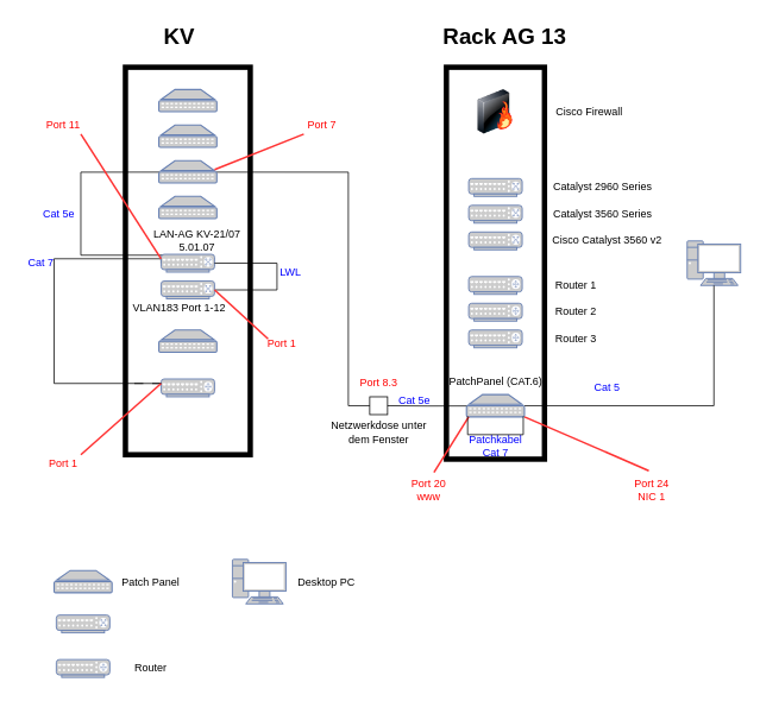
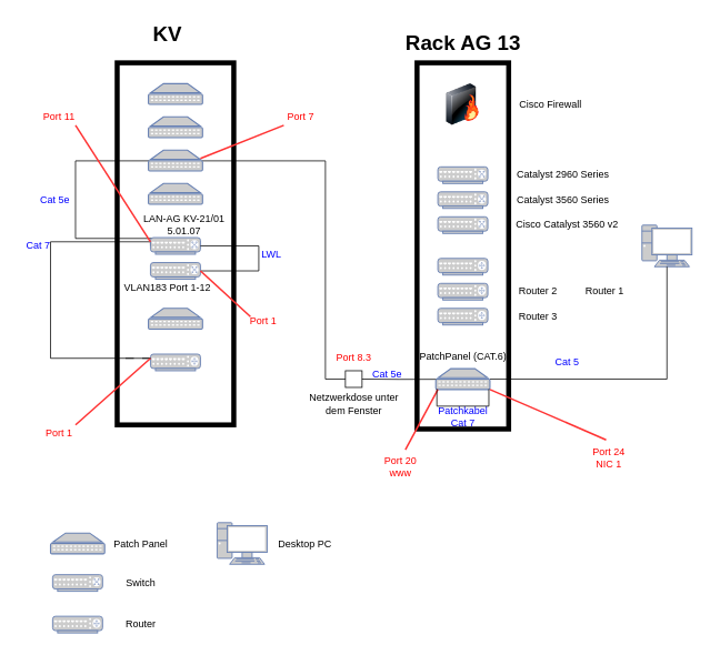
  <mxCell id="0" />
  <mxCell id="1" parent="0" />
  <mxCell id="2" value="" style="fontColor=#0066CC;verticalAlign=top;verticalLabelPosition=bottom;labelPosition=center;align=center;html=1;outlineConnect=0;fillColor=#CCCCCC;strokeColor=#6881B3;gradientColor=none;gradientDirection=north;strokeWidth=2;shape=mxgraph.networks.pc;" vertex="1" parent="1"><mxGeometry x="770" y="270" width="60" height="50" as="geometry" /></mxCell>
  <mxCell id="3" value="" style="rounded=0;whiteSpace=wrap;html=1;fillColor=none;strokeWidth=6;" vertex="1" parent="1"><mxGeometry x="500" y="75" width="110" height="440" as="geometry" /></mxCell>
  <mxCell id="4" value="" style="image;html=1;image=img/lib/clip_art/networking/Firewall-page1_128x128.png;fillColor=none;" vertex="1" parent="1"><mxGeometry x="525" y="100" width="60" height="50" as="geometry" /></mxCell>
  <mxCell id="5" value="Cisco Firewall" style="text;html=1;resizable=0;autosize=1;align=center;verticalAlign=middle;points=[];fillColor=none;strokeColor=none;rounded=0;" vertex="1" parent="1"><mxGeometry x="610" y="110" width="100" height="30" as="geometry" /></mxCell>
  <mxCell id="6" value="" style="fontColor=#0066CC;verticalAlign=top;verticalLabelPosition=bottom;labelPosition=center;align=center;html=1;outlineConnect=0;fillColor=#CCCCCC;strokeColor=#6881B3;gradientColor=none;gradientDirection=north;strokeWidth=2;shape=mxgraph.networks.switch;" vertex="1" parent="1"><mxGeometry x="525" y="200" width="60" height="20" as="geometry" /></mxCell>
  <mxCell id="7" value="" style="fontColor=#0066CC;verticalAlign=top;verticalLabelPosition=bottom;labelPosition=center;align=center;html=1;outlineConnect=0;fillColor=#CCCCCC;strokeColor=#6881B3;gradientColor=none;gradientDirection=north;strokeWidth=2;shape=mxgraph.networks.switch;" vertex="1" parent="1"><mxGeometry x="525" y="230" width="60" height="20" as="geometry" /></mxCell>
  <mxCell id="8" value="" style="fontColor=#0066CC;verticalAlign=top;verticalLabelPosition=bottom;labelPosition=center;align=center;html=1;outlineConnect=0;fillColor=#CCCCCC;strokeColor=#6881B3;gradientColor=none;gradientDirection=north;strokeWidth=2;shape=mxgraph.networks.switch;" vertex="1" parent="1"><mxGeometry x="525" y="260" width="60" height="20" as="geometry" /></mxCell>
  <mxCell id="9" value="Catalyst 2960 Series" style="text;html=1;align=center;verticalAlign=middle;resizable=0;points=[];autosize=1;strokeColor=none;fillColor=none;" vertex="1" parent="1"><mxGeometry x="610" y="195" width="130" height="30" as="geometry" /></mxCell>
  <mxCell id="10" value="Catalyst 3560 Series" style="text;html=1;align=center;verticalAlign=middle;resizable=0;points=[];autosize=1;strokeColor=none;fillColor=none;" vertex="1" parent="1"><mxGeometry x="610" y="225" width="130" height="30" as="geometry" /></mxCell>
  <mxCell id="11" value="Cisco Catalyst 3560 v2" style="text;html=1;align=center;verticalAlign=middle;resizable=0;points=[];autosize=1;strokeColor=none;fillColor=none;" vertex="1" parent="1"><mxGeometry x="610" y="255" width="140" height="30" as="geometry" /></mxCell>
  <mxCell id="12" value="" style="fontColor=#0066CC;verticalAlign=top;verticalLabelPosition=bottom;labelPosition=center;align=center;html=1;outlineConnect=0;fillColor=#CCCCCC;strokeColor=#6881B3;gradientColor=none;gradientDirection=north;strokeWidth=2;shape=mxgraph.networks.router;" vertex="1" parent="1"><mxGeometry x="525" y="370" width="60" height="20" as="geometry" /></mxCell>
- <mxCell id="13" value="Router 1" style="text;html=1;align=center;verticalAlign=middle;resizable=0;points=[];autosize=1;strokeColor=none;fillColor=none;" vertex="1" parent="1"><mxGeometry x="610" y="305" width="70" height="30" as="geometry" /></mxCell>
+ <mxCell id="13" value="Router 1" style="text;html=1;align=center;verticalAlign=middle;resizable=0;points=[];autosize=1;strokeColor=none;fillColor=none;" vertex="1" parent="1"><mxGeometry x="690" y="335" width="70" height="30" as="geometry" /></mxCell>
  <mxCell id="14" value="Router 2" style="text;html=1;align=center;verticalAlign=middle;resizable=0;points=[];autosize=1;strokeColor=none;fillColor=none;" vertex="1" parent="1"><mxGeometry x="610" y="335" width="70" height="30" as="geometry" /></mxCell>
  <mxCell id="15" value="Router 3" style="text;html=1;align=center;verticalAlign=middle;resizable=0;points=[];autosize=1;strokeColor=none;fillColor=none;" vertex="1" parent="1"><mxGeometry x="610" y="365" width="70" height="30" as="geometry" /></mxCell>
  <mxCell id="16" value="" style="fontColor=#0066CC;verticalAlign=top;verticalLabelPosition=bottom;labelPosition=center;align=center;html=1;outlineConnect=0;fillColor=#CCCCCC;strokeColor=#6881B3;gradientColor=none;gradientDirection=north;strokeWidth=2;shape=mxgraph.networks.router;" vertex="1" parent="1"><mxGeometry x="525" y="340" width="60" height="20" as="geometry" /></mxCell>
  <mxCell id="17" value="" style="fontColor=#0066CC;verticalAlign=top;verticalLabelPosition=bottom;labelPosition=center;align=center;html=1;outlineConnect=0;fillColor=#CCCCCC;strokeColor=#6881B3;gradientColor=none;gradientDirection=north;strokeWidth=2;shape=mxgraph.networks.router;" vertex="1" parent="1"><mxGeometry x="180" y="425" width="60" height="20" as="geometry" /></mxCell>
  <mxCell id="18" value="" style="edgeStyle=orthogonalEdgeStyle;rounded=0;orthogonalLoop=1;jettySize=auto;html=1;entryX=0.5;entryY=1;entryDx=0;entryDy=0;entryPerimeter=0;startArrow=none;startFill=0;endArrow=none;endFill=0;" edge="1" parent="1" source="20" target="2"><mxGeometry relative="1" as="geometry" /></mxCell>
  <mxCell id="19" style="edgeStyle=orthogonalEdgeStyle;rounded=0;orthogonalLoop=1;jettySize=auto;html=1;exitX=0.02;exitY=0.51;exitDx=0;exitDy=0;exitPerimeter=0;entryX=1;entryY=0.5;entryDx=0;entryDy=0;startArrow=none;startFill=0;endArrow=none;endFill=0;" edge="1" parent="1" source="20" target="23"><mxGeometry relative="1" as="geometry" /></mxCell>
  <mxCell id="20" value="" style="fontColor=#0066CC;verticalAlign=top;verticalLabelPosition=bottom;labelPosition=center;align=center;html=1;outlineConnect=0;fillColor=#CCCCCC;strokeColor=#6881B3;gradientColor=none;gradientDirection=north;strokeWidth=2;shape=mxgraph.networks.patch_panel;" vertex="1" parent="1"><mxGeometry x="522.5" y="442.5" width="65" height="25" as="geometry" /></mxCell>
  <mxCell id="21" value="PatchPanel (CAT.6)" style="text;html=1;align=center;verticalAlign=middle;resizable=0;points=[];autosize=1;strokeColor=none;fillColor=none;" vertex="1" parent="1"><mxGeometry x="490" y="412.5" width="130" height="30" as="geometry" /></mxCell>
  <mxCell id="22" style="edgeStyle=orthogonalEdgeStyle;rounded=0;orthogonalLoop=1;jettySize=auto;html=1;exitX=0;exitY=0.5;exitDx=0;exitDy=0;entryX=0.98;entryY=0.51;entryDx=0;entryDy=0;entryPerimeter=0;startArrow=none;startFill=0;endArrow=none;endFill=0;" edge="1" parent="1" source="23" target="28"><mxGeometry relative="1" as="geometry"><Array as="points"><mxPoint x="390" y="455" /><mxPoint x="390" y="193" /></Array></mxGeometry></mxCell>
  <mxCell id="23" value="" style="rounded=0;whiteSpace=wrap;html=1;fillColor=none;" vertex="1" parent="1"><mxGeometry x="414" y="445" width="20" height="20" as="geometry" /></mxCell>
  <mxCell id="24" value="" style="rounded=0;whiteSpace=wrap;html=1;fillColor=none;strokeWidth=6;" vertex="1" parent="1"><mxGeometry x="140" y="75" width="140" height="435" as="geometry" /></mxCell>
  <mxCell id="25" value="" style="fontColor=#0066CC;verticalAlign=top;verticalLabelPosition=bottom;labelPosition=center;align=center;html=1;outlineConnect=0;fillColor=#CCCCCC;strokeColor=#6881B3;gradientColor=none;gradientDirection=north;strokeWidth=2;shape=mxgraph.networks.patch_panel;" vertex="1" parent="1"><mxGeometry x="177.5" y="100" width="65" height="25" as="geometry" /></mxCell>
  <mxCell id="26" value="" style="fontColor=#0066CC;verticalAlign=top;verticalLabelPosition=bottom;labelPosition=center;align=center;html=1;outlineConnect=0;fillColor=#CCCCCC;strokeColor=#6881B3;gradientColor=none;gradientDirection=north;strokeWidth=2;shape=mxgraph.networks.patch_panel;" vertex="1" parent="1"><mxGeometry x="177.5" y="140" width="65" height="25" as="geometry" /></mxCell>
  <mxCell id="27" style="edgeStyle=orthogonalEdgeStyle;rounded=0;orthogonalLoop=1;jettySize=auto;html=1;exitX=0.02;exitY=0.51;exitDx=0;exitDy=0;exitPerimeter=0;entryX=0.05;entryY=0.05;entryDx=0;entryDy=0;entryPerimeter=0;startArrow=none;startFill=0;endArrow=none;endFill=0;" edge="1" parent="1" source="28" target="31"><mxGeometry relative="1" as="geometry"><Array as="points"><mxPoint x="90" y="193" /><mxPoint x="90" y="286" /></Array></mxGeometry></mxCell>
  <mxCell id="28" value="" style="fontColor=#0066CC;verticalAlign=top;verticalLabelPosition=bottom;labelPosition=center;align=center;html=1;outlineConnect=0;fillColor=#CCCCCC;strokeColor=#6881B3;gradientColor=none;gradientDirection=north;strokeWidth=2;shape=mxgraph.networks.patch_panel;" vertex="1" parent="1"><mxGeometry x="177.5" y="180" width="65" height="25" as="geometry" /></mxCell>
  <mxCell id="29" value="" style="fontColor=#0066CC;verticalAlign=top;verticalLabelPosition=bottom;labelPosition=center;align=center;html=1;outlineConnect=0;fillColor=#CCCCCC;strokeColor=#6881B3;gradientColor=none;gradientDirection=north;strokeWidth=2;shape=mxgraph.networks.patch_panel;" vertex="1" parent="1"><mxGeometry x="177.5" y="220" width="65" height="25" as="geometry" /></mxCell>
  <mxCell id="30" style="edgeStyle=orthogonalEdgeStyle;rounded=0;orthogonalLoop=1;jettySize=auto;html=1;exitX=0;exitY=0.5;exitDx=0;exitDy=0;exitPerimeter=0;startArrow=none;startFill=0;endArrow=none;endFill=0;entryX=0.143;entryY=0.816;entryDx=0;entryDy=0;entryPerimeter=0;" edge="1" parent="1" source="31" target="24"><mxGeometry relative="1" as="geometry"><mxPoint x="130" y="430" as="targetPoint" /><Array as="points"><mxPoint x="180" y="290" /><mxPoint x="60" y="290" /><mxPoint x="60" y="430" /></Array></mxGeometry></mxCell>
  <mxCell id="31" value="" style="fontColor=#0066CC;verticalAlign=top;verticalLabelPosition=bottom;labelPosition=center;align=center;html=1;outlineConnect=0;fillColor=#CCCCCC;strokeColor=#6881B3;gradientColor=none;gradientDirection=north;strokeWidth=2;shape=mxgraph.networks.switch;" vertex="1" parent="1"><mxGeometry x="180" y="285" width="60" height="20" as="geometry" /></mxCell>
  <mxCell id="32" style="edgeStyle=orthogonalEdgeStyle;rounded=0;orthogonalLoop=1;jettySize=auto;html=1;exitX=1;exitY=0.5;exitDx=0;exitDy=0;exitPerimeter=0;entryX=1;entryY=0.5;entryDx=0;entryDy=0;entryPerimeter=0;startArrow=none;startFill=0;endArrow=none;endFill=0;" edge="1" parent="1" source="33" target="31"><mxGeometry relative="1" as="geometry"><Array as="points"><mxPoint x="310" y="325" /><mxPoint x="310" y="295" /></Array></mxGeometry></mxCell>
  <mxCell id="33" value="" style="fontColor=#0066CC;verticalAlign=top;verticalLabelPosition=bottom;labelPosition=center;align=center;html=1;outlineConnect=0;fillColor=#CCCCCC;strokeColor=#6881B3;gradientColor=none;gradientDirection=north;strokeWidth=2;shape=mxgraph.networks.switch;" vertex="1" parent="1"><mxGeometry x="180" y="315" width="60" height="20" as="geometry" /></mxCell>
  <mxCell id="34" value="" style="fontColor=#0066CC;verticalAlign=top;verticalLabelPosition=bottom;labelPosition=center;align=center;html=1;outlineConnect=0;fillColor=#CCCCCC;strokeColor=#6881B3;gradientColor=none;gradientDirection=north;strokeWidth=2;shape=mxgraph.networks.patch_panel;" vertex="1" parent="1"><mxGeometry x="60" y="640" width="65" height="25" as="geometry" /></mxCell>
  <mxCell id="35" value="" style="fontColor=#0066CC;verticalAlign=top;verticalLabelPosition=bottom;labelPosition=center;align=center;html=1;outlineConnect=0;fillColor=#CCCCCC;strokeColor=#6881B3;gradientColor=none;gradientDirection=north;strokeWidth=2;shape=mxgraph.networks.router;" vertex="1" parent="1"><mxGeometry x="525" y="310" width="60" height="20" as="geometry" /></mxCell>
  <mxCell id="36" value="" style="endArrow=none;html=1;rounded=0;" edge="1" parent="1"><mxGeometry width="50" height="50" relative="1" as="geometry"><mxPoint x="150" y="430" as="sourcePoint" /><mxPoint x="170" y="430" as="targetPoint" /><Array as="points"><mxPoint x="170" y="430" /><mxPoint x="180" y="430" /></Array></mxGeometry></mxCell>
  <mxCell id="37" value="&lt;div&gt;Port 24&lt;/div&gt;&lt;div&gt;NIC 1&lt;br&gt;&lt;/div&gt;" style="text;html=1;align=center;verticalAlign=middle;resizable=0;points=[];autosize=1;strokeColor=none;fillColor=none;strokeWidth=6;fontColor=#FF0000;" vertex="1" parent="1"><mxGeometry x="700" y="530" width="60" height="40" as="geometry" /></mxCell>
- <mxCell id="38" value="&lt;div&gt;Port 20&lt;/div&gt;&lt;div&gt;www&lt;br&gt;&lt;/div&gt;" style="text;html=1;align=center;verticalAlign=middle;resizable=0;points=[];autosize=1;strokeColor=none;fillColor=none;fontColor=#FF0000;" vertex="1" parent="1"><mxGeometry x="450" y="530" width="60" height="40" as="geometry" /></mxCell>
+ <mxCell id="38" value="&lt;div&gt;Port 20&lt;/div&gt;&lt;div&gt;www&lt;br&gt;&lt;/div&gt;" style="text;html=1;align=center;verticalAlign=middle;resizable=0;points=[];autosize=1;strokeColor=none;fillColor=none;fontColor=#FF0000;" vertex="1" parent="1"><mxGeometry x="450" y="540" width="60" height="40" as="geometry" /></mxCell>
  <mxCell id="39" value="" style="endArrow=none;html=1;rounded=0;exitX=0.6;exitY=0;exitDx=0;exitDy=0;exitPerimeter=0;fillColor=#f8cecc;strokeColor=#FF3333;strokeWidth=2;" edge="1" parent="1" source="38"><mxGeometry width="50" height="50" relative="1" as="geometry"><mxPoint x="475" y="517.5" as="sourcePoint" /><mxPoint x="525" y="467.5" as="targetPoint" /></mxGeometry></mxCell>
  <mxCell id="40" value="" style="endArrow=none;html=1;rounded=0;strokeColor=#FF3333;strokeWidth=2;exitX=0.45;exitY=-0.05;exitDx=0;exitDy=0;exitPerimeter=0;" edge="1" parent="1" source="37"><mxGeometry width="50" height="50" relative="1" as="geometry"><mxPoint x="537.5" y="517.5" as="sourcePoint" /><mxPoint x="587.5" y="467.5" as="targetPoint" /></mxGeometry></mxCell>
  <mxCell id="41" value="&lt;div&gt;Netzwerkdose unter &lt;br&gt;&lt;/div&gt;&lt;div&gt;dem Fenster&lt;/div&gt;" style="text;html=1;align=center;verticalAlign=middle;resizable=0;points=[];autosize=1;strokeColor=none;fillColor=none;" vertex="1" parent="1"><mxGeometry x="359" y="465" width="130" height="40" as="geometry" /></mxCell>
  <mxCell id="42" value="Port 8.3" style="text;html=1;align=center;verticalAlign=middle;resizable=0;points=[];autosize=1;strokeColor=none;fillColor=none;strokeWidth=6;fontColor=#FF0000;" vertex="1" parent="1"><mxGeometry x="394" y="415" width="60" height="30" as="geometry" /></mxCell>
  <mxCell id="43" value="" style="endArrow=none;html=1;rounded=0;strokeColor=#FF3333;strokeWidth=2;" edge="1" parent="1"><mxGeometry width="50" height="50" relative="1" as="geometry"><mxPoint x="240" y="190" as="sourcePoint" /><mxPoint x="340" y="150" as="targetPoint" /><Array as="points" /></mxGeometry></mxCell>
  <mxCell id="44" value="Port 7" style="text;html=1;align=center;verticalAlign=middle;resizable=0;points=[];autosize=1;strokeColor=none;fillColor=none;fontColor=#FF0000;" vertex="1" parent="1"><mxGeometry x="335" y="125" width="50" height="30" as="geometry" /></mxCell>
  <mxCell id="45" value="" style="endArrow=none;html=1;rounded=0;strokeColor=#FF3333;strokeWidth=2;" edge="1" parent="1"><mxGeometry width="50" height="50" relative="1" as="geometry"><mxPoint x="90" y="150" as="sourcePoint" /><mxPoint x="180" y="290" as="targetPoint" /><Array as="points" /></mxGeometry></mxCell>
  <mxCell id="46" value="Port 11" style="text;html=1;align=center;verticalAlign=middle;resizable=0;points=[];autosize=1;strokeColor=none;fillColor=none;fontColor=#FF0000;" vertex="1" parent="1"><mxGeometry x="40" y="125" width="60" height="30" as="geometry" /></mxCell>
  <mxCell id="47" value="" style="endArrow=none;html=1;rounded=0;strokeColor=#FF3333;strokeWidth=2;exitX=1;exitY=0.5;exitDx=0;exitDy=0;exitPerimeter=0;" edge="1" parent="1" source="33"><mxGeometry width="50" height="50" relative="1" as="geometry"><mxPoint x="240" y="380" as="sourcePoint" /><mxPoint x="300" y="380" as="targetPoint" /></mxGeometry></mxCell>
  <mxCell id="48" value="" style="endArrow=none;html=1;rounded=0;strokeColor=#FF3333;strokeWidth=2;" edge="1" parent="1"><mxGeometry width="50" height="50" relative="1" as="geometry"><mxPoint x="90" y="510" as="sourcePoint" /><mxPoint x="180" y="430" as="targetPoint" /></mxGeometry></mxCell>
  <mxCell id="49" value="Port 1" style="text;html=1;align=center;verticalAlign=middle;resizable=0;points=[];autosize=1;strokeColor=none;fillColor=none;fontColor=#FF0000;" vertex="1" parent="1"><mxGeometry x="45" y="505" width="50" height="30" as="geometry" /></mxCell>
  <mxCell id="50" value="Port 1" style="text;html=1;align=center;verticalAlign=middle;resizable=0;points=[];autosize=1;strokeColor=none;fillColor=none;strokeWidth=6;fontColor=#FF0000;" vertex="1" parent="1"><mxGeometry x="290" y="370" width="50" height="30" as="geometry" /></mxCell>
  <mxCell id="51" value="Cat 5" style="text;html=1;align=center;verticalAlign=middle;resizable=0;points=[];autosize=1;strokeColor=none;fillColor=none;fontColor=#0000FF;" vertex="1" parent="1"><mxGeometry x="655" y="420" width="50" height="30" as="geometry" /></mxCell>
  <mxCell id="52" value="&lt;div&gt;Patchkabel &lt;br&gt;&lt;/div&gt;&lt;div&gt;Cat 7&lt;br&gt;&lt;/div&gt;" style="text;html=1;align=center;verticalAlign=middle;resizable=0;points=[];autosize=1;strokeColor=none;fillColor=none;fontColor=#0000FF;" vertex="1" parent="1"><mxGeometry x="515" y="480" width="80" height="40" as="geometry" /></mxCell>
  <mxCell id="53" value="Cat 5e" style="text;html=1;align=center;verticalAlign=middle;resizable=0;points=[];autosize=1;strokeColor=none;fillColor=none;fontColor=#0000FF;" vertex="1" parent="1"><mxGeometry x="434" y="435" width="60" height="30" as="geometry" /></mxCell>
  <mxCell id="54" value="Cat 5e" style="text;html=1;align=center;verticalAlign=middle;resizable=0;points=[];autosize=1;strokeColor=none;fillColor=none;fontColor=#0000FF;" vertex="1" parent="1"><mxGeometry x="35" y="225" width="60" height="30" as="geometry" /></mxCell>
  <mxCell id="55" value="LWL" style="text;html=1;align=center;verticalAlign=middle;resizable=0;points=[];autosize=1;strokeColor=none;fillColor=none;fontColor=#0000FF;" vertex="1" parent="1"><mxGeometry x="300" y="290" width="50" height="30" as="geometry" /></mxCell>
  <mxCell id="56" value="Cat 7" style="text;html=1;align=center;verticalAlign=middle;resizable=0;points=[];autosize=1;strokeColor=none;fillColor=none;fontColor=#0000FF;" vertex="1" parent="1"><mxGeometry x="20" y="280" width="50" height="30" as="geometry" /></mxCell>
- <mxCell id="57" value="&lt;div&gt;LAN-AG KV-21/07 &lt;br&gt;&lt;/div&gt;&lt;div&gt;5.01.07&lt;br&gt;&lt;/div&gt;" style="text;html=1;align=center;verticalAlign=middle;resizable=0;points=[];autosize=1;strokeColor=none;fillColor=none;" vertex="1" parent="1"><mxGeometry x="160" y="250" width="120" height="40" as="geometry" /></mxCell>
+ <mxCell id="57" value="&lt;div&gt;LAN-AG KV-21/01 &lt;br&gt;&lt;/div&gt;&lt;div&gt;5.01.07&lt;br&gt;&lt;/div&gt;" style="text;html=1;align=center;verticalAlign=middle;resizable=0;points=[];autosize=1;strokeColor=none;fillColor=none;" vertex="1" parent="1"><mxGeometry x="160" y="250" width="120" height="40" as="geometry" /></mxCell>
  <mxCell id="58" value="VLAN183 Port 1-12" style="text;html=1;align=center;verticalAlign=middle;resizable=0;points=[];autosize=1;strokeColor=none;fillColor=none;" vertex="1" parent="1"><mxGeometry x="140" y="330" width="120" height="30" as="geometry" /></mxCell>
  <mxCell id="59" style="edgeStyle=orthogonalEdgeStyle;rounded=0;orthogonalLoop=1;jettySize=auto;html=1;exitX=0.02;exitY=0.98;exitDx=0;exitDy=0;exitPerimeter=0;entryX=0.98;entryY=0.98;entryDx=0;entryDy=0;entryPerimeter=0;strokeColor=#000000;strokeWidth=1;fontColor=#000000;startArrow=none;startFill=0;endArrow=none;endFill=0;" edge="1" parent="1" source="20" target="20"><mxGeometry relative="1" as="geometry" /></mxCell>
  <mxCell id="60" value="" style="fontColor=#0066CC;verticalAlign=top;verticalLabelPosition=bottom;labelPosition=center;align=center;html=1;outlineConnect=0;fillColor=#CCCCCC;strokeColor=#6881B3;gradientColor=none;gradientDirection=north;strokeWidth=2;shape=mxgraph.networks.patch_panel;" vertex="1" parent="1"><mxGeometry x="177.5" y="370" width="65" height="25" as="geometry" /></mxCell>
  <mxCell id="61" value="" style="fontColor=#0066CC;verticalAlign=top;verticalLabelPosition=bottom;labelPosition=center;align=center;html=1;outlineConnect=0;fillColor=#CCCCCC;strokeColor=#6881B3;gradientColor=none;gradientDirection=north;strokeWidth=2;shape=mxgraph.networks.switch;" vertex="1" parent="1"><mxGeometry x="62.5" y="690" width="60" height="20" as="geometry" /></mxCell>
  <mxCell id="62" value="" style="fontColor=#0066CC;verticalAlign=top;verticalLabelPosition=bottom;labelPosition=center;align=center;html=1;outlineConnect=0;fillColor=#CCCCCC;strokeColor=#6881B3;gradientColor=none;gradientDirection=north;strokeWidth=2;shape=mxgraph.networks.router;" vertex="1" parent="1"><mxGeometry x="62.5" y="740" width="60" height="20" as="geometry" /></mxCell>
  <mxCell id="63" value="Patch Panel" style="text;html=1;align=center;verticalAlign=middle;resizable=0;points=[];autosize=1;strokeColor=none;fillColor=none;fontColor=#000000;" vertex="1" parent="1"><mxGeometry x="122.5" y="637.5" width="90" height="30" as="geometry" /></mxCell>
+ <mxCell id="64" value="Switch" style="text;html=1;align=center;verticalAlign=middle;resizable=0;points=[];autosize=1;strokeColor=none;fillColor=none;fontColor=#000000;" vertex="1" parent="1"><mxGeometry x="137.5" y="685" width="60" height="30" as="geometry" /></mxCell>
  <mxCell id="65" value="Router" style="text;html=1;align=center;verticalAlign=middle;resizable=0;points=[];autosize=1;strokeColor=none;fillColor=none;fontColor=#000000;" vertex="1" parent="1"><mxGeometry x="137.5" y="735" width="60" height="30" as="geometry" /></mxCell>
  <mxCell id="66" value="" style="fontColor=#0066CC;verticalAlign=top;verticalLabelPosition=bottom;labelPosition=center;align=center;html=1;outlineConnect=0;fillColor=#CCCCCC;strokeColor=#6881B3;gradientColor=none;gradientDirection=north;strokeWidth=2;shape=mxgraph.networks.pc;" vertex="1" parent="1"><mxGeometry x="260" y="627.5" width="60" height="50" as="geometry" /></mxCell>
  <mxCell id="67" value="Desktop PC" style="text;html=1;align=center;verticalAlign=middle;resizable=0;points=[];autosize=1;strokeColor=none;fillColor=none;fontColor=#000000;" vertex="1" parent="1"><mxGeometry x="320" y="637.5" width="90" height="30" as="geometry" /></mxCell>
  <mxCell id="68" value="&lt;b&gt;&lt;font style=&quot;font-size: 25px;&quot;&gt;KV&lt;/font&gt;&lt;/b&gt;" style="text;html=1;align=center;verticalAlign=middle;resizable=0;points=[];autosize=1;strokeColor=none;fillColor=none;fontColor=#000000;" vertex="1" parent="1"><mxGeometry x="170" y="20" width="60" height="40" as="geometry" /></mxCell>
- <mxCell id="69" value="&lt;b&gt;Rack AG 13&lt;/b&gt;" style="text;html=1;align=center;verticalAlign=middle;resizable=0;points=[];autosize=1;strokeColor=none;fillColor=none;fontSize=25;fontColor=#000000;" vertex="1" parent="1"><mxGeometry x="485" y="20" width="160" height="40" as="geometry" /></mxCell>
+ <mxCell id="69" value="&lt;b&gt;Rack AG 13&lt;/b&gt;" style="text;html=1;align=center;verticalAlign=middle;resizable=0;points=[];autosize=1;strokeColor=none;fillColor=none;fontSize=25;fontColor=#000000;" vertex="1" parent="1"><mxGeometry x="475" width="160" height="40" as="geometry" y="30" /></mxCell>
